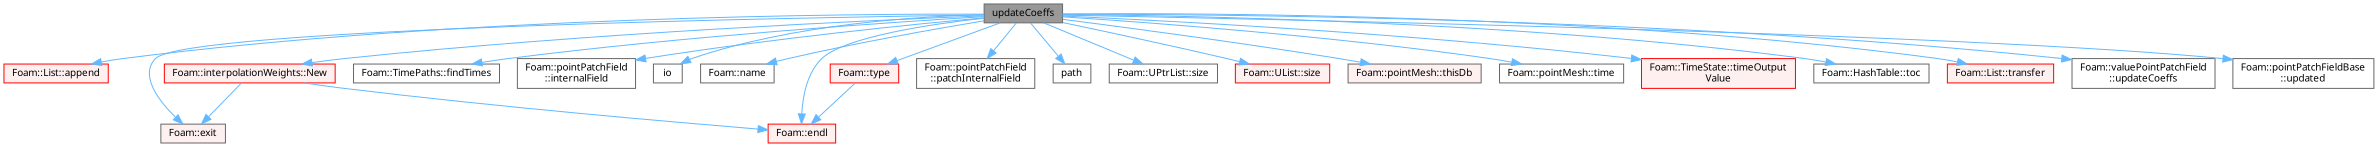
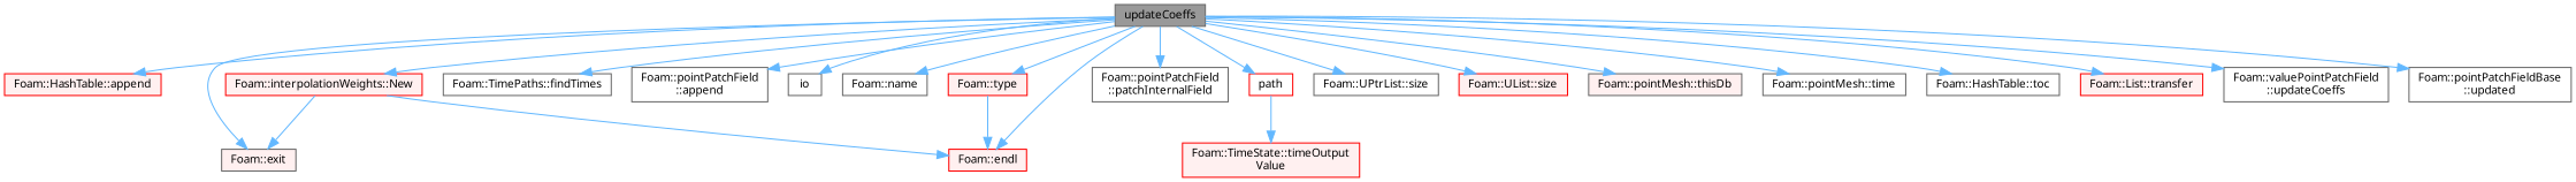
  digraph {
    fontname="Noto Sans"
    rankdir=TB
    node [color=grey40 fillcolor=white fontname="Noto Sans" fontsize=10 shape=box style=filled]
    edge [color=steelblue1 fontname="Noto Sans" fontsize=10 labelfontname=Helvetica labelfontsize=10 style=solid]
    n1 [color=gray40 fillcolor=grey60 fontcolor=black height=0.2 label=updateCoeffs width=0.4]
-   n2 [color=red fillcolor="#FFF0F0" height=0.2 label="Foam::List::append" width=0.4]
+   n2 [color=red fillcolor="#FFF0F0" height=0.2 label="Foam::HashTable::append" width=0.4]
    n3 [color=red fillcolor="#FFF0F0" height=0.2 label="Foam::endl" width=0.4]
    n4 [fillcolor="#FFF0F0" height=0.2 label="Foam::exit" width=0.4]
    n5 [height=0.2 label="Foam::TimePaths::findTimes" width=0.4]
-   n6 [height=0.2 label="Foam::pointPatchField\l::internalField" width=0.4]
+   n6 [height=0.2 label="Foam::pointPatchField\l::append" width=0.4]
    n7 [height=0.2 label=io width=0.4]
    n8 [height=0.2 label="Foam::name" width=0.4]
    n9 [color=red fillcolor="#FFF0F0" height=0.2 label="Foam::interpolationWeights::New" width=0.4]
    n10 [color=red fillcolor="#FFF0F0" height=0.2 label="Foam::type" width=0.4]
    n11 [height=0.2 label="Foam::pointPatchField\l::patchInternalField" width=0.4]
-   n12 [height=0.2 label=path width=0.4]
+   n12 [color=red height=0.2 label=path width=0.4]
    n13 [height=0.2 label="Foam::UPtrList::size" width=0.4]
    n14 [color=red fillcolor="#FFF0F0" height=0.2 label="Foam::UList::size" width=0.4]
    n15 [fillcolor="#FFF0F0" height=0.2 label="Foam::pointMesh::thisDb" width=0.4]
    n16 [height=0.2 label="Foam::pointMesh::time" width=0.4]
    n17 [color=red fillcolor="#FFF0F0" height=0.2 label="Foam::TimeState::timeOutput\lValue" width=0.4]
    n18 [height=0.2 label="Foam::HashTable::toc" width=0.4]
    n19 [color=red fillcolor="#FFF0F0" height=0.2 label="Foam::List::transfer" width=0.4]
    n20 [height=0.2 label="Foam::valuePointPatchField\l::updateCoeffs" width=0.4]
    n21 [height=0.2 label="Foam::pointPatchFieldBase\l::updated" width=0.4]
    n1 -> n2
    n1 -> n3
    n1 -> n4
    n1 -> n5
    n1 -> n6
    n1 -> n7
    n1 -> n8
    n1 -> n9
    n1 -> n10
    n1 -> n11
    n1 -> n12
    n1 -> n13
    n1 -> n14
    n1 -> n15
    n1 -> n16
-   n1 -> n17
+   n12 -> n17
    n1 -> n18
    n1 -> n19
    n1 -> n20
    n1 -> n21
    n9 -> n3
    n9 -> n4
    n10 -> n3
  }
